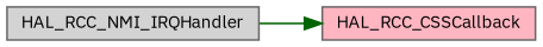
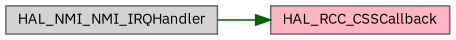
  digraph {
    rankdir=LR
    fontname="IBM Plex Sans"
    node [fontname="IBM Plex Sans" fontsize=10 shape=box style=filled]
-   n1 [color=gray40 fillcolor=lightgrey fontcolor=black height=0.2 label=HAL_RCC_NMI_IRQHandler width=0.4]
+   n1 [color=gray40 fillcolor=lightgrey fontcolor=black height=0.2 label=HAL_NMI_NMI_IRQHandler width=0.4]
    n2 [color=grey40 fillcolor=lightpink height=0.2 label=HAL_RCC_CSSCallback width=0.4]
    n1 -> n2 [color=darkgreen fontname="IBM Plex Sans" fontsize=10 labelfontname=Helvetica labelfontsize=10 style=solid]
  }
